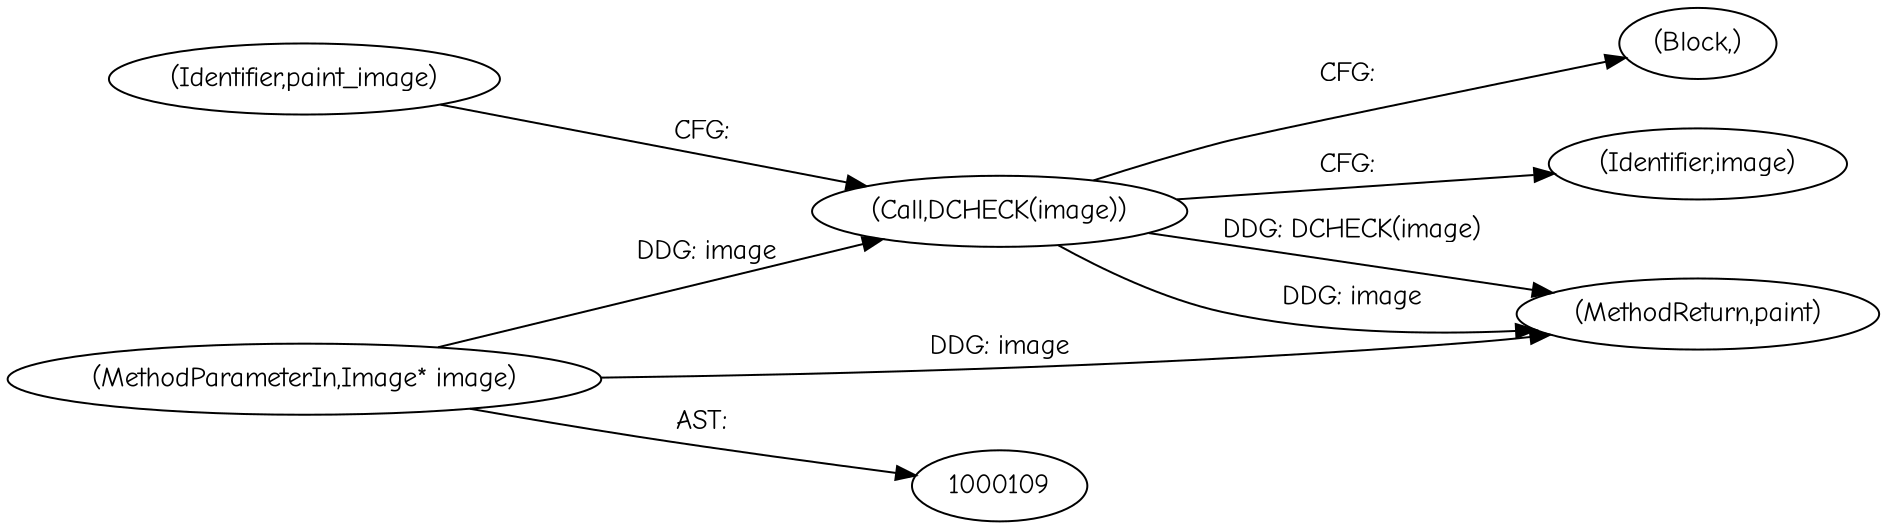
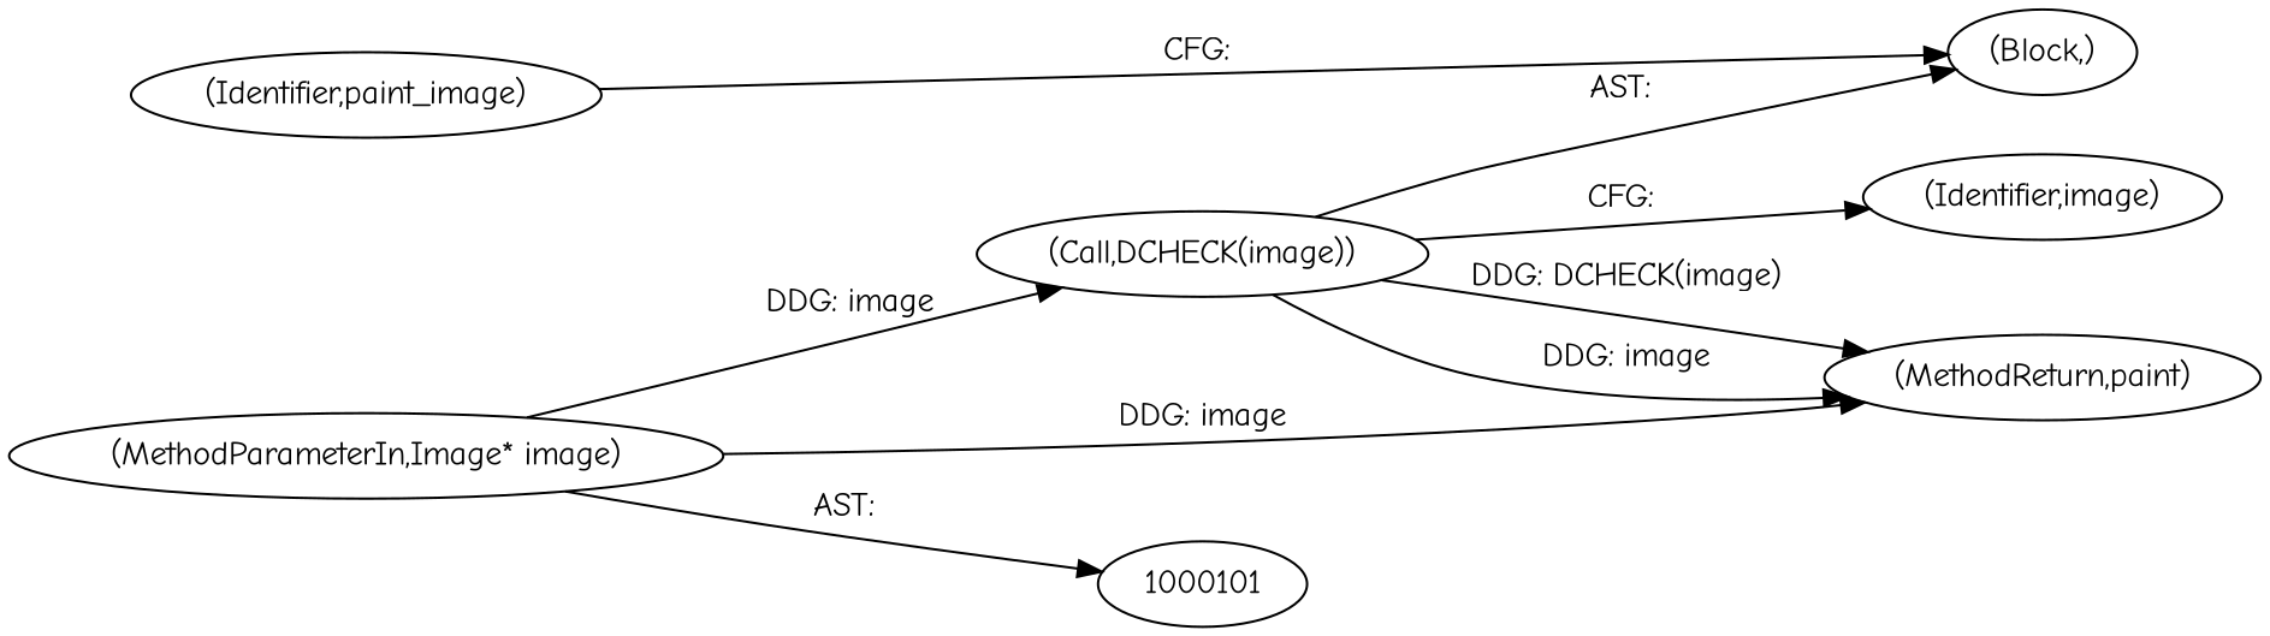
  digraph {
    fontname="Comic Neue"
    rankdir=LR
    node [fontname="Comic Neue"]
    edge [fontname="Comic Neue"]
    n1 [label="(Call,DCHECK(image))"]
    n2 [label="(Identifier,image)"]
    n3 [label="(Block,)"]
    n4 [label="(MethodReturn,paint)"]
    n5 [label="(MethodParameterIn,Image* image)"]
-   1000101 [label=1000109]
+   1000101
    n7 [label="(Identifier,paint_image)"]
    n1 -> n2 [label="CFG: "]
-   n1 -> n3 [label="CFG: "]
+   n1 -> n3 [label="AST: "]
    n1 -> n4 [label="DDG: image"]
    n1 -> n4 [label="DDG: DCHECK(image)"]
    n5 -> n1 [label="DDG: image"]
    n5 -> n4 [label="DDG: image"]
    n5 -> 1000101 [label="AST: "]
-   n7 -> n1 [label="CFG: "]
+   n7 -> n3 [label="CFG: "]
  }
